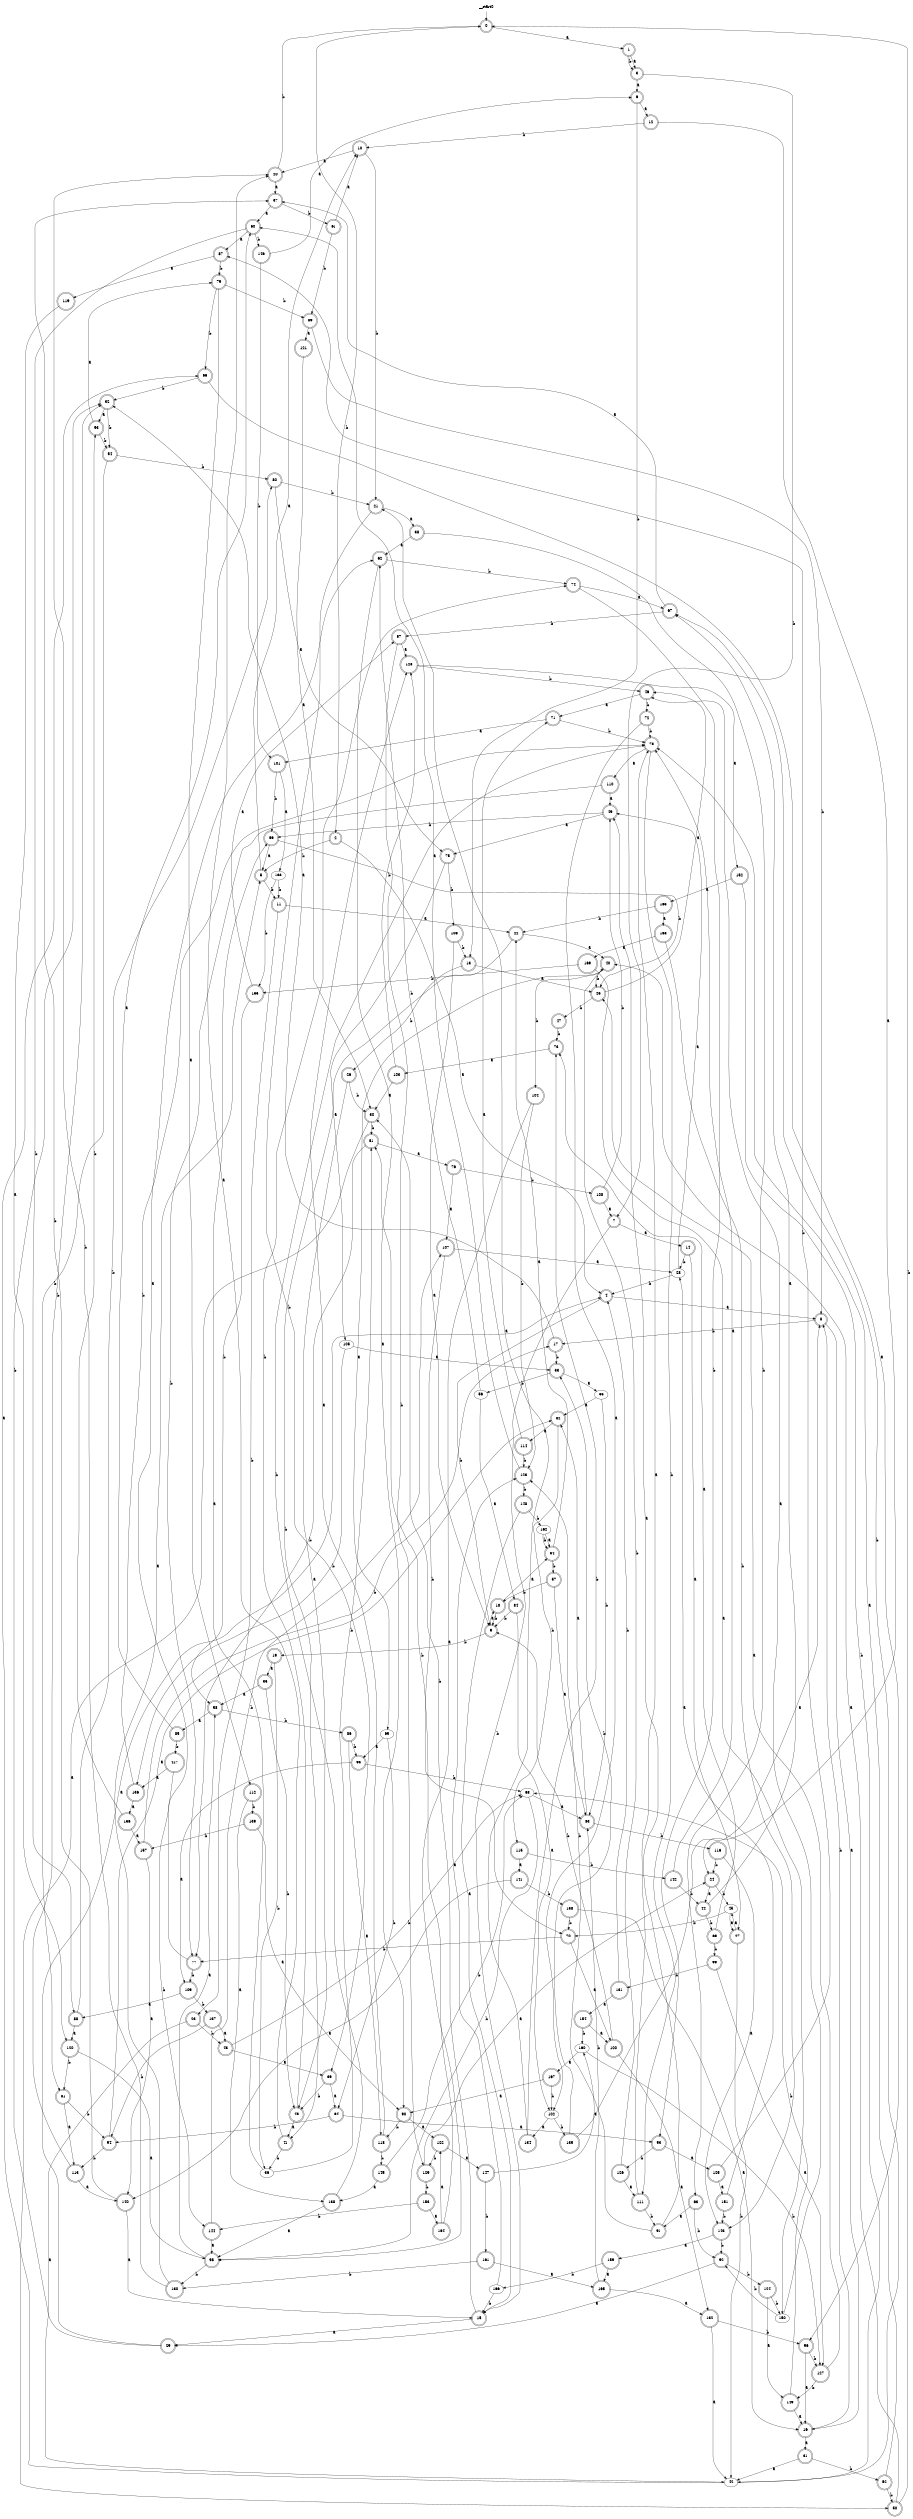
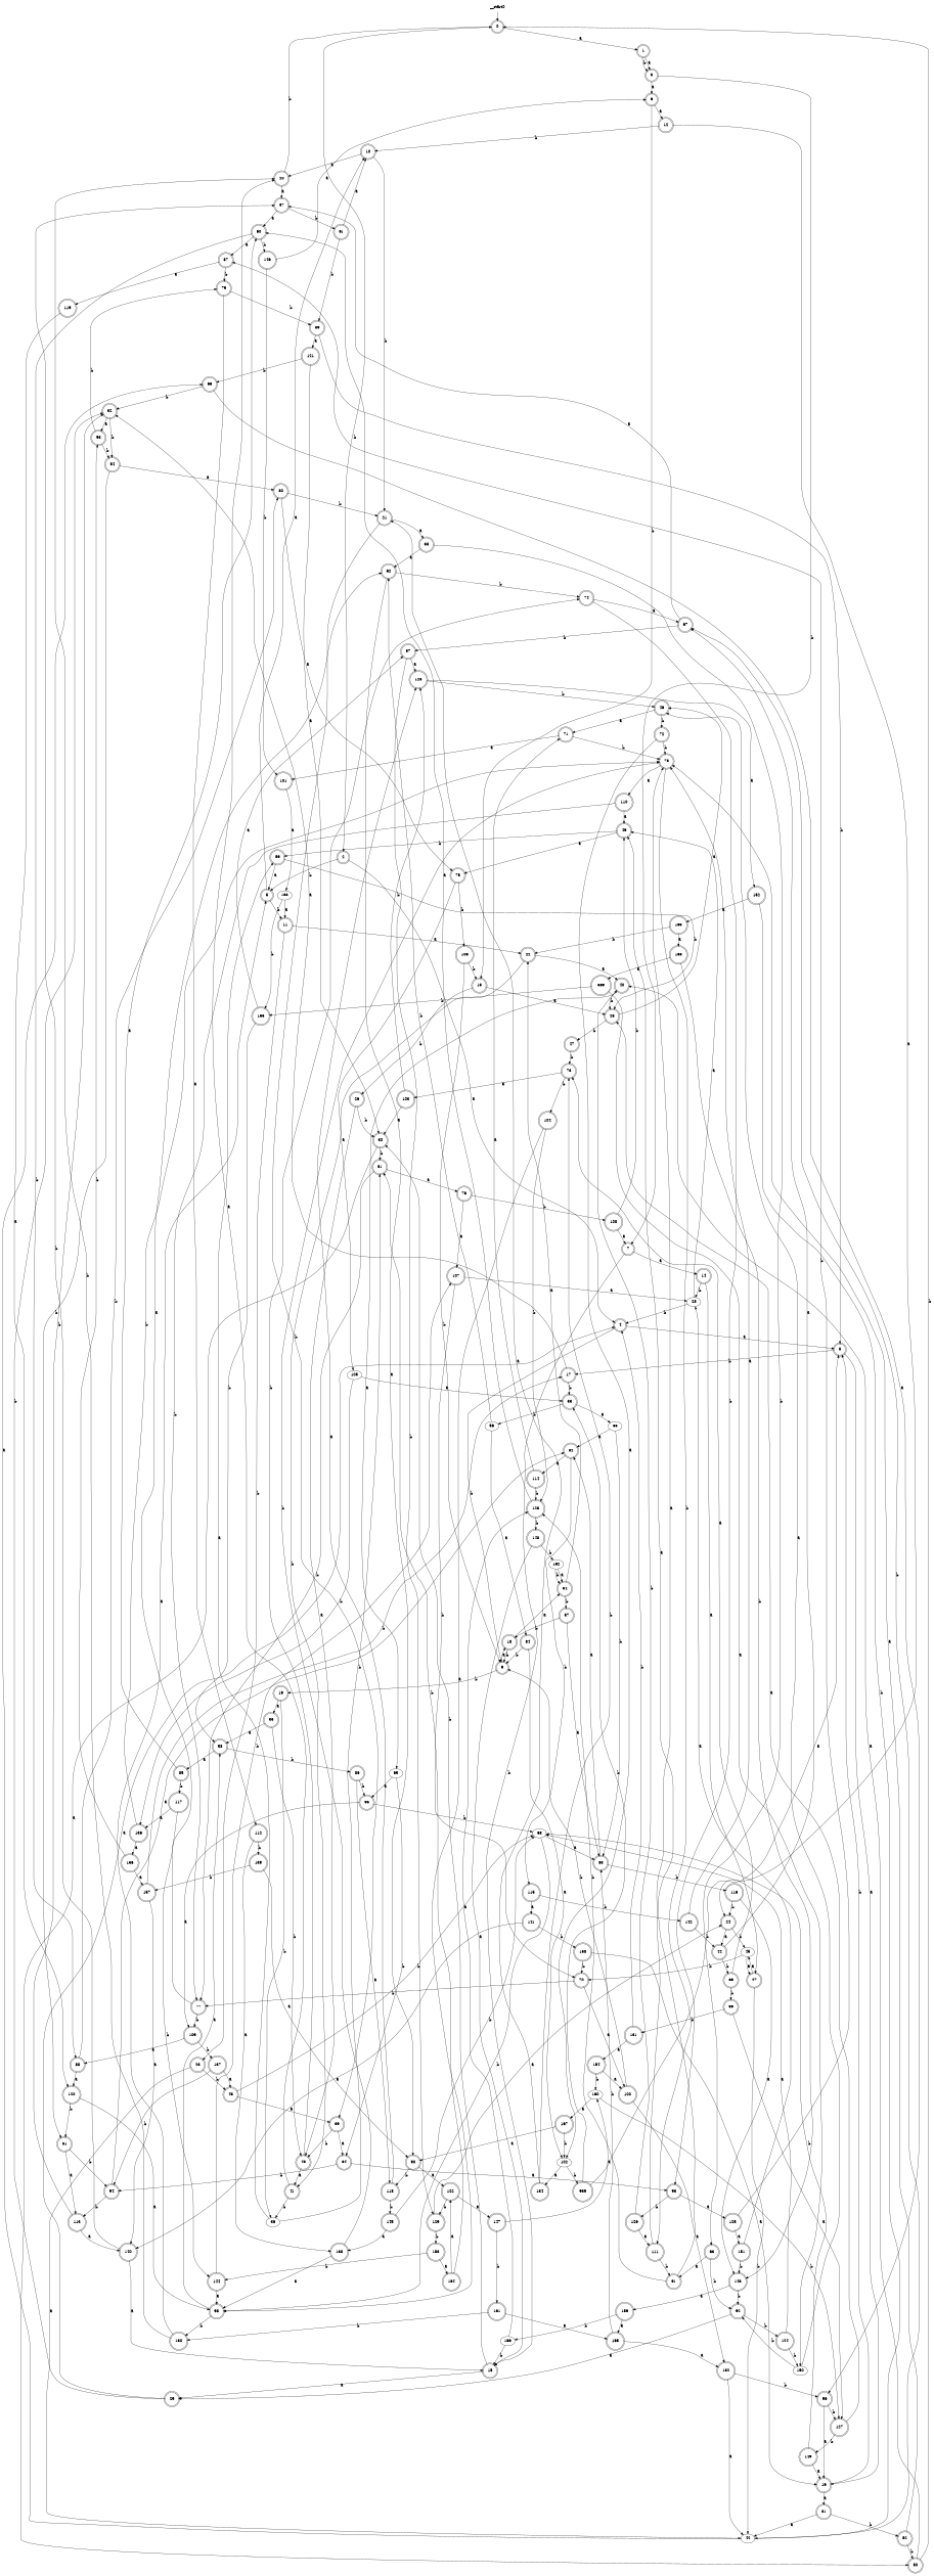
  digraph {
    node [shape=doublecircle]
    __start0 [shape=none]
    0
    1
    2
    3
    4
    5
    6
    7
    8
    9
    10
    11
    12
    13
    14
    15
    16
    17
    18
    19
    20
    21
    22
    23
    24
    25
    26
    27
    28 [shape=""]
    29
    30
    31
    32
    33
    34
    35
    36 [shape=""]
    37
    38
    39
    40
    41
    42 [shape=""]
    43
    44
    45 [shape=""]
    46
    47
    48
    49
    50
    51
    52
    53
    54
    55 [shape=""]
    56 [shape=""]
    57
    58
    59
    60
    61
    62
    63
    64
    65 [shape=""]
    66
    67
    68 [shape=""]
    69
    70
    71
    72
    73
    74
    75
    76
    77
    78
    79
    80
    81
    82
    83
    84
    85
    86
    87
    88
    146
    89
    90
    91
    92
    93
    94
    95
    96
    97
    98
    99
    100
    101
    102 [shape=""]
    103
    104
    105 [shape=""]
    106
    107
    108
    109
    110
    111
    112
    113
    114
    115
    116
-   117 [label=417]
+   117
    118
    119
    120
    121
    122
    123
    124
    125
    126
    127
    128
    129
    130
    131
    132
    133 [shape=""]
    134
-   135
+   135 [label=935]
    136
    137
    138
    139
    140
    141
    142
    143
    144
    145
    147
    148
    149
    150 [shape=""]
    151
    152
    153
    154
    155
    156
    157
    158
    159
    160 [shape=""]
    161
    162 [shape=""]
    163
    164
    165
    166 [shape=""]
    167
    168
-   169
+   169 [label=569]
    __start0 -> 0
    0 -> 1 [label=a]
    0 -> 2 [label=b]
    1 -> 3 [label=a]
    1 -> 3 [label=b]
    2 -> 4 [label=a]
    2 -> 5 [label=b]
    3 -> 6 [label=a]
    3 -> 7 [label=b]
    4 -> 8 [label=a]
    4 -> 9 [label=b]
    5 -> 10 [label=a]
    5 -> 11 [label=b]
    6 -> 12 [label=a]
    6 -> 13 [label=b]
    7 -> 14 [label=a]
    7 -> 15 [label=b]
    8 -> 16 [label=a]
    8 -> 17 [label=b]
    9 -> 18 [label=a]
    9 -> 19 [label=b]
    10 -> 20 [label=a]
    10 -> 21 [label=b]
    11 -> 22 [label=a]
    11 -> 23 [label=b]
    12 -> 10 [label=b]
    12 -> 24 [label=a]
    13 -> 25 [label=a]
    13 -> 26 [label=b]
    14 -> 27 [label=a]
    14 -> 28 [label=b]
    15 -> 29 [label=a]
    15 -> 30 [label=b]
    16 -> 8 [label=b]
    16 -> 31 [label=a]
    17 -> 32 [label=a]
    17 -> 33 [label=b]
    18 -> 9 [label=b]
    18 -> 34 [label=a]
    19 -> 35 [label=a]
    19 -> 36 [label=b]
    20 -> 0 [label=b]
    20 -> 37 [label=a]
    21 -> 38 [label=a]
    21 -> 39 [label=b]
    22 -> 40 [label=a]
    22 -> 41 [label=b]
    23 -> 42 [label=a]
    23 -> 43 [label=b]
    24 -> 44 [label=a]
    24 -> 45 [label=b]
    25 -> 46 [label=a]
    25 -> 47 [label=b]
    26 -> 30 [label=b]
    26 -> 48 [label=a]
    27 -> 42 [label=b]
    27 -> 45 [label=a]
    28 -> 4 [label=b]
    28 -> 49 [label=a]
    29 -> 4 [label=a]
    29 -> 32 [label=b]
    30 -> 50 [label=a]
    30 -> 51 [label=b]
    31 -> 42 [label=a]
    31 -> 52 [label=b]
    32 -> 53 [label=a]
    32 -> 54 [label=b]
    33 -> 55 [label=a]
    33 -> 56 [label=b]
    34 -> 22 [label=a]
    34 -> 57 [label=b]
    35 -> 48 [label=b]
    35 -> 58 [label=a]
    36 -> 51 [label=b]
    36 -> 59 [label=a]
    37 -> 60 [label=a]
    37 -> 61 [label=b]
    38 -> 62 [label=a]
    38 -> 63 [label=b]
    39 -> 48 [label=b]
    39 -> 64 [label=a]
    40 -> 25 [label=b]
    40 -> 65 [label=a]
    41 -> 20 [label=a]
    41 -> 36 [label=b]
    42 -> 66 [label=a]
    42 -> 67 [label=b]
    43 -> 39 [label=a]
    43 -> 68 [label=b]
    44 -> 67 [label=a]
    44 -> 69 [label=b]
    45 -> 27 [label=a]
    45 -> 70 [label=b]
    46 -> 71 [label=a]
    46 -> 72 [label=b]
    47 -> 73 [label=b]
    48 -> 41 [label=a]
    48 -> 74 [label=b]
    49 -> 59 [label=b]
    49 -> 75 [label=a]
    50 -> 0 [label=b]
    50 -> 40 [label=a]
    51 -> 76 [label=a]
    51 -> 77 [label=b]
    52 -> 50 [label=b]
    52 -> 78 [label=a]
    53 -> 54 [label=b]
-   53 -> 79 [label=a]
-   54 -> 80 [label=b]
+   53 -> 79 [label=b]
+   54 -> 80 [label=a]
    54 -> 81 [label=b]
    55 -> 82 [label=a]
    55 -> 83 [label=b]
    56 -> 62 [label=b]
    56 -> 84 [label=a]
    57 -> 18 [label=b]
    57 -> 83 [label=a]
    58 -> 85 [label=a]
    58 -> 86 [label=b]
    59 -> 5 [label=a]
    59 -> 25 [label=b]
    60 -> 87 [label=a]
    60 -> 88 [label=b]
    60 -> 146 [label=b]
    61 -> 10 [label=a]
    61 -> 89 [label=b]
    62 -> 74 [label=b]
    62 -> 90 [label=a]
    63 -> 91 [label=a]
    63 -> 92 [label=b]
    64 -> 93 [label=a]
    64 -> 94 [label=b]
    65 -> 64 [label=b]
    65 -> 95 [label=a]
    66 -> 32 [label=b]
    66 -> 96 [label=a]
    67 -> 37 [label=a]
    67 -> 97 [label=b]
    68 -> 83 [label=a]
    68 -> 98 [label=b]
    69 -> 73 [label=a]
    69 -> 99 [label=b]
    70 -> 77 [label=b]
    70 -> 100 [label=a]
    71 -> 78 [label=b]
    71 -> 101 [label=a]
    72 -> 78 [label=b]
    72 -> 102 [label=a]
    73 -> 103 [label=a]
-   40 -> 104 [label=b]
+   73 -> 104 [label=b]
    74 -> 67 [label=a]
    74 -> 93 [label=b]
    75 -> 105 [label=a]
    75 -> 106 [label=b]
    76 -> 107 [label=a]
    76 -> 108 [label=b]
    77 -> 62 [label=a]
    77 -> 109 [label=b]
    78 -> 110 [label=a]
    78 -> 111 [label=b]
    79 -> 89 [label=b]
    79 -> 112 [label=a]
    80 -> 21 [label=b]
    80 -> 75 [label=a]
    81 -> 94 [label=b]
    81 -> 113 [label=a]
    82 -> 114 [label=a]
    82 -> 115 [label=b]
    83 -> 82 [label=a]
    83 -> 116 [label=b]
    84 -> 9 [label=b]
    84 -> 102 [label=a]
    85 -> 60 [label=a]
    85 -> 117 [label=b]
    86 -> 95 [label=b]
    86 -> 118 [label=a]
    87 -> 79 [label=b]
    87 -> 119 [label=a]
    88 -> 80 [label=b]
    88 -> 120 [label=a]
    146 -> 6 [label=a]
    146 -> 101 [label=b]
    89 -> 8 [label=b]
    89 -> 121 [label=a]
    90 -> 118 [label=b]
    90 -> 122 [label=a]
    91 -> 49 [label=a]
    91 -> 123 [label=b]
    92 -> 29 [label=a]
    92 -> 124 [label=b]
    93 -> 125 [label=a]
    93 -> 126 [label=b]
    94 -> 82 [label=a]
    94 -> 113 [label=b]
    95 -> 68 [label=b]
    95 -> 109 [label=a]
    96 -> 16 [label=a]
    96 -> 127 [label=b]
    97 -> 128 [label=a]
    97 -> 129 [label=b]
    98 -> 58 [label=a]
    98 -> 130 [label=b]
    99 -> 127 [label=a]
    99 -> 131 [label=b]
    100 -> 9 [label=b]
    100 -> 132 [label=a]
-   101 -> 59 [label=b]
    101 -> 133 [label=a]
    102 -> 134 [label=a]
    102 -> 135 [label=b]
    103 -> 30 [label=a]
    103 -> 128 [label=b]
    104 -> 98 [label=a]
    104 -> 123 [label=b]
    105 -> 33 [label=a]
    105 -> 136 [label=b]
-   106 -> 9 [label=a]
+   106 -> 9 [label=b]
    106 -> 13 [label=b]
    107 -> 28 [label=a]
    107 -> 70 [label=b]
    108 -> 7 [label=a]
    108 -> 49 [label=b]
    109 -> 88 [label=a]
    109 -> 137 [label=b]
    110 -> 49 [label=a]
    110 -> 77 [label=b]
    111 -> 78 [label=a]
    111 -> 91 [label=b]
    112 -> 138 [label=a]
    112 -> 139 [label=b]
    113 -> 32 [label=b]
    113 -> 140 [label=a]
    114 -> 71 [label=a]
    114 -> 123 [label=b]
    115 -> 141 [label=a]
    115 -> 142 [label=b]
    116 -> 24 [label=b]
    116 -> 143 [label=a]
    117 -> 136 [label=a]
    117 -> 144 [label=b]
    118 -> 128 [label=a]
    118 -> 145 [label=b]
    119 -> 120 [label=a]
    120 -> 81 [label=b]
    120 -> 98 [label=a]
    121 -> 30 [label=a]
-   79 -> 66 [label=b]
+   121 -> 66 [label=b]
    122 -> 129 [label=b]
    122 -> 147 [label=a]
    123 -> 60 [label=a]
    123 -> 148 [label=b]
-   124 -> 149 [label=a]
+   124 -> 68 [label=a]
    124 -> 150 [label=b]
    125 -> 87 [label=b]
    125 -> 151 [label=a]
    126 -> 40 [label=b]
    126 -> 111 [label=a]
    127 -> 25 [label=a]
    127 -> 149 [label=b]
    128 -> 46 [label=b]
    128 -> 152 [label=a]
    129 -> 24 [label=a]
    129 -> 153 [label=b]
    130 -> 5 [label=a]
    130 -> 20 [label=b]
    131 -> 4 [label=b]
    131 -> 154 [label=a]
    132 -> 42 [label=a]
    132 -> 96 [label=b]
-   133 -> 11 [label=b]
+   133 -> 11 [label=a]
    133 -> 155 [label=b]
    134 -> 21 [label=a]
    134 -> 73 [label=b]
    135 -> 8 [label=a]
    135 -> 33 [label=b]
    136 -> 78 [label=b]
    136 -> 156 [label=a]
    137 -> 43 [label=a]
    137 -> 94 [label=b]
    138 -> 78 [label=b]
    138 -> 98 [label=a]
    139 -> 90 [label=a]
    139 -> 157 [label=b]
    140 -> 15 [label=a]
    140 -> 37 [label=b]
    141 -> 140 [label=a]
    141 -> 158 [label=b]
    142 -> 44 [label=b]
    142 -> 78 [label=a]
    143 -> 92 [label=b]
    143 -> 159 [label=a]
    144 -> 98 [label=a]
    144 -> 107 [label=b]
    145 -> 68 [label=b]
    145 -> 138 [label=a]
    147 -> 160 [label=a]
    147 -> 161 [label=b]
    148 -> 15 [label=a]
    148 -> 162 [label=b]
    149 -> 16 [label=a]
    149 -> 68 [label=b]
    150 -> 46 [label=a]
    150 -> 92 [label=b]
    151 -> 28 [label=a]
    151 -> 143 [label=b]
    152 -> 42 [label=b]
    152 -> 163 [label=a]
    153 -> 144 [label=b]
    153 -> 164 [label=a]
    154 -> 100 [label=a]
    154 -> 160 [label=b]
    155 -> 58 [label=b]
    155 -> 97 [label=a]
    156 -> 53 [label=b]
    156 -> 157 [label=a]
    157 -> 17 [label=b]
    157 -> 140 [label=a]
    158 -> 16 [label=a]
    158 -> 70 [label=b]
    159 -> 165 [label=a]
    159 -> 166 [label=b]
    160 -> 127 [label=b]
    160 -> 167 [label=a]
    161 -> 130 [label=b]
    161 -> 165 [label=a]
    162 -> 34 [label=a]
    162 -> 34 [label=b]
    163 -> 22 [label=b]
    163 -> 168 [label=a]
    164 -> 51 [label=b]
    164 -> 122 [label=a]
    165 -> 83 [label=b]
    165 -> 132 [label=a]
    166 -> 15 [label=b]
    166 -> 123 [label=a]
    167 -> 90 [label=a]
    167 -> 102 [label=b]
    168 -> 143 [label=b]
    168 -> 169 [label=a]
    169 -> 150 [label=a]
    169 -> 155 [label=b]
  }
